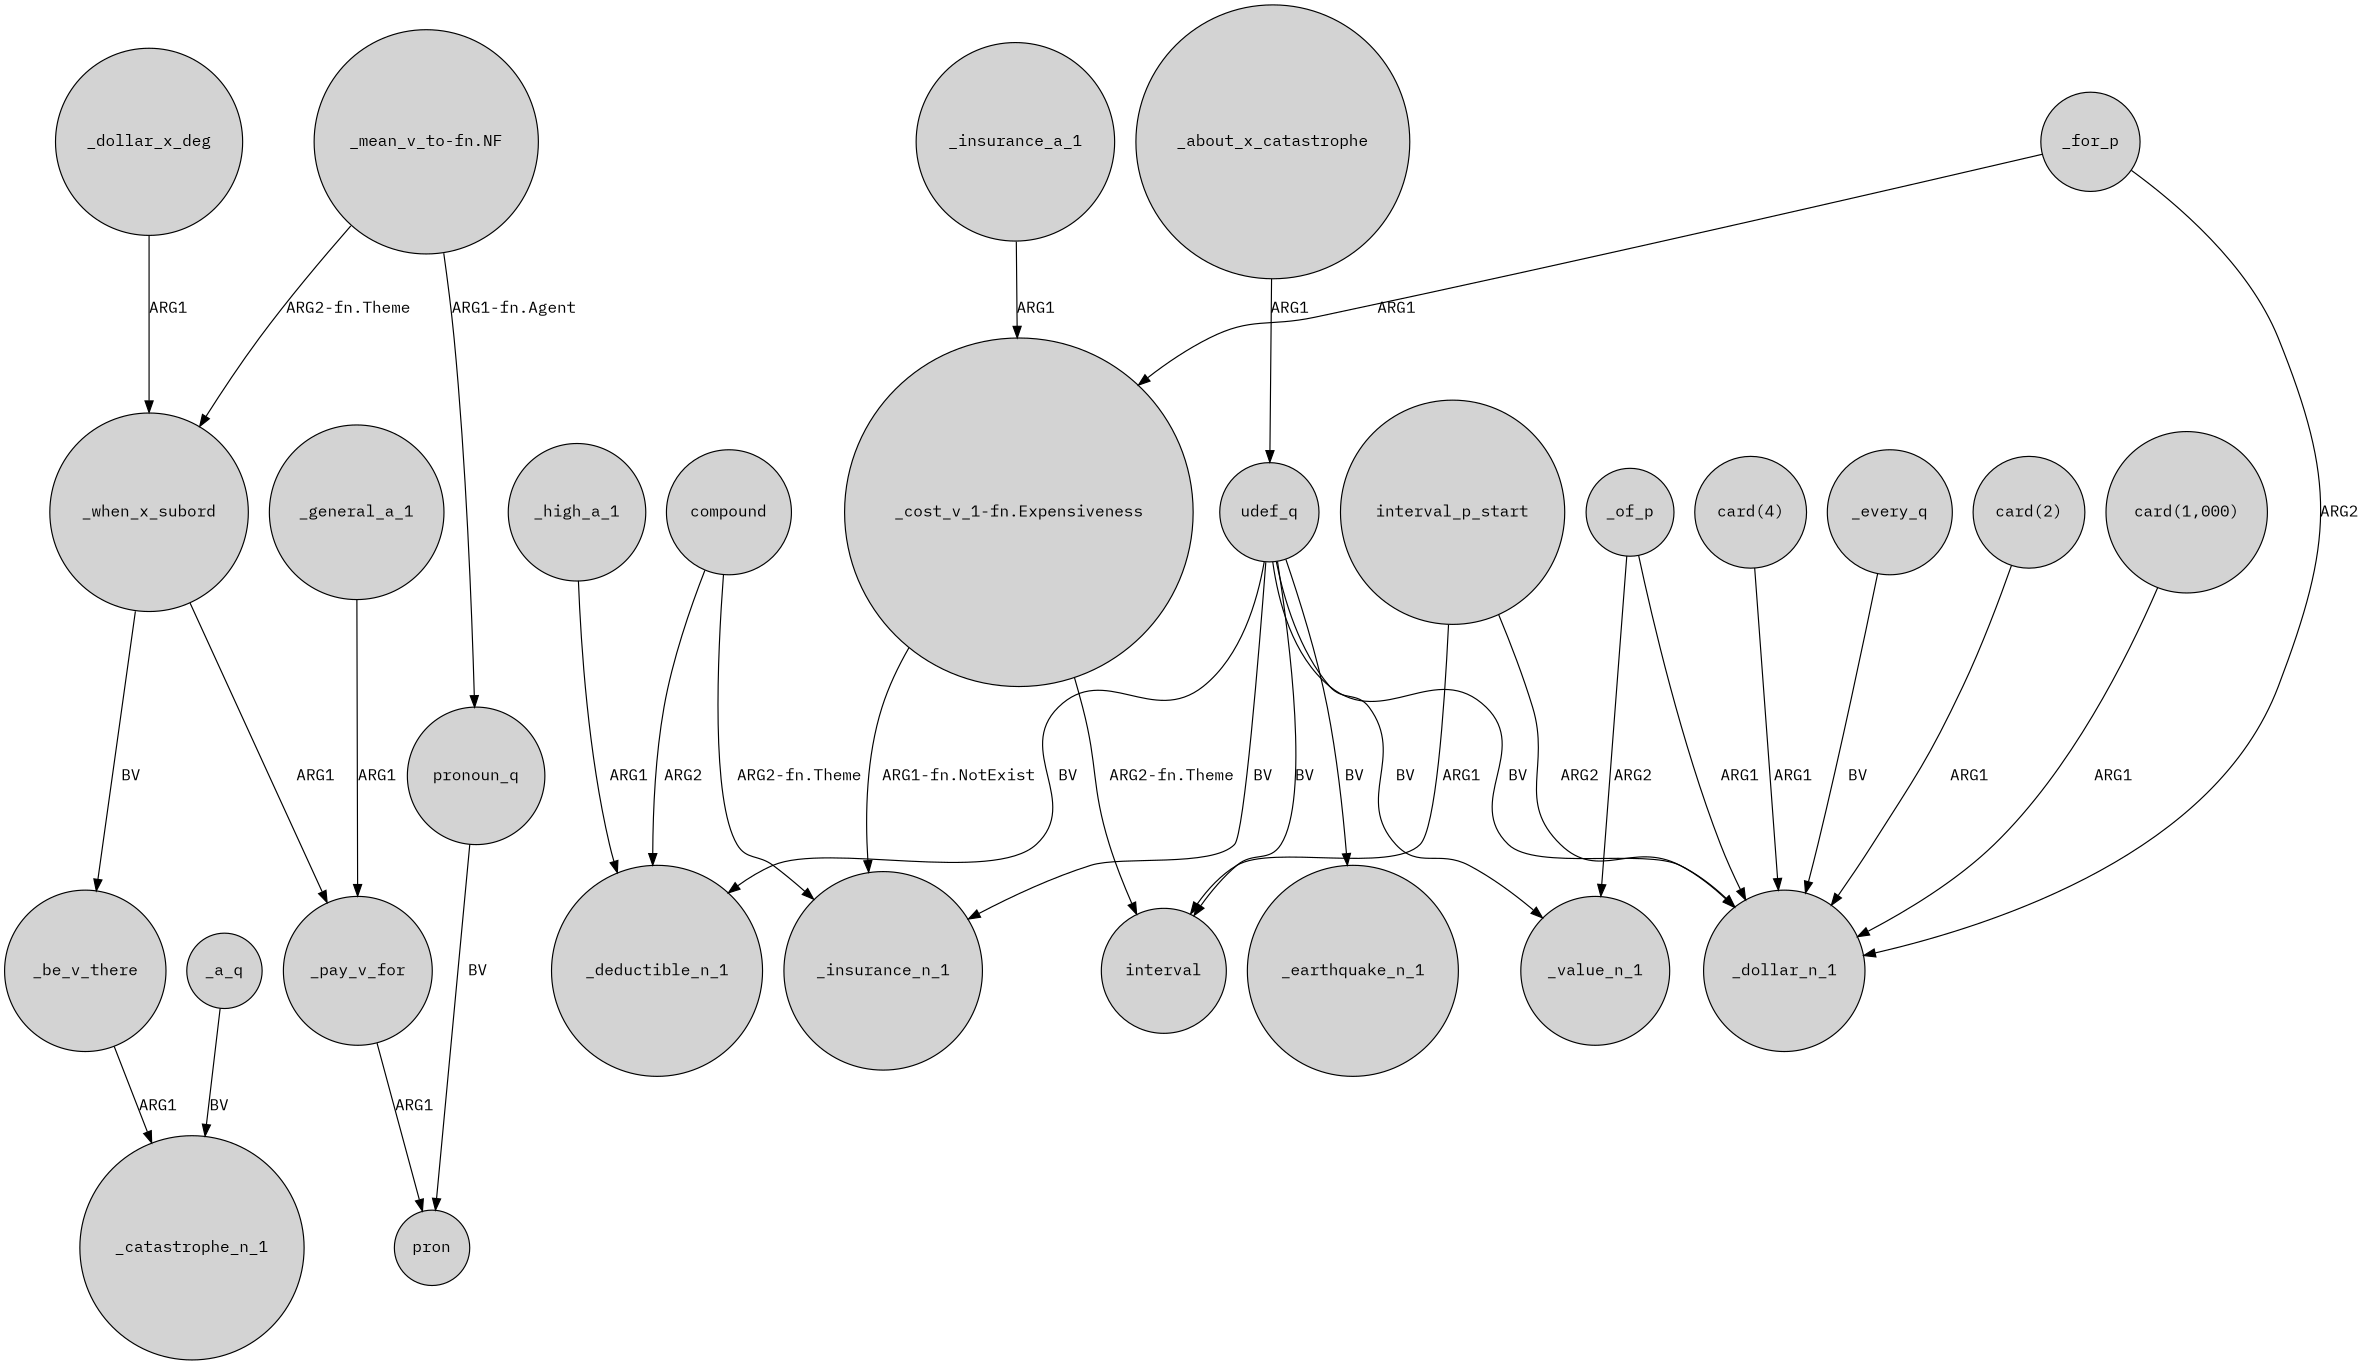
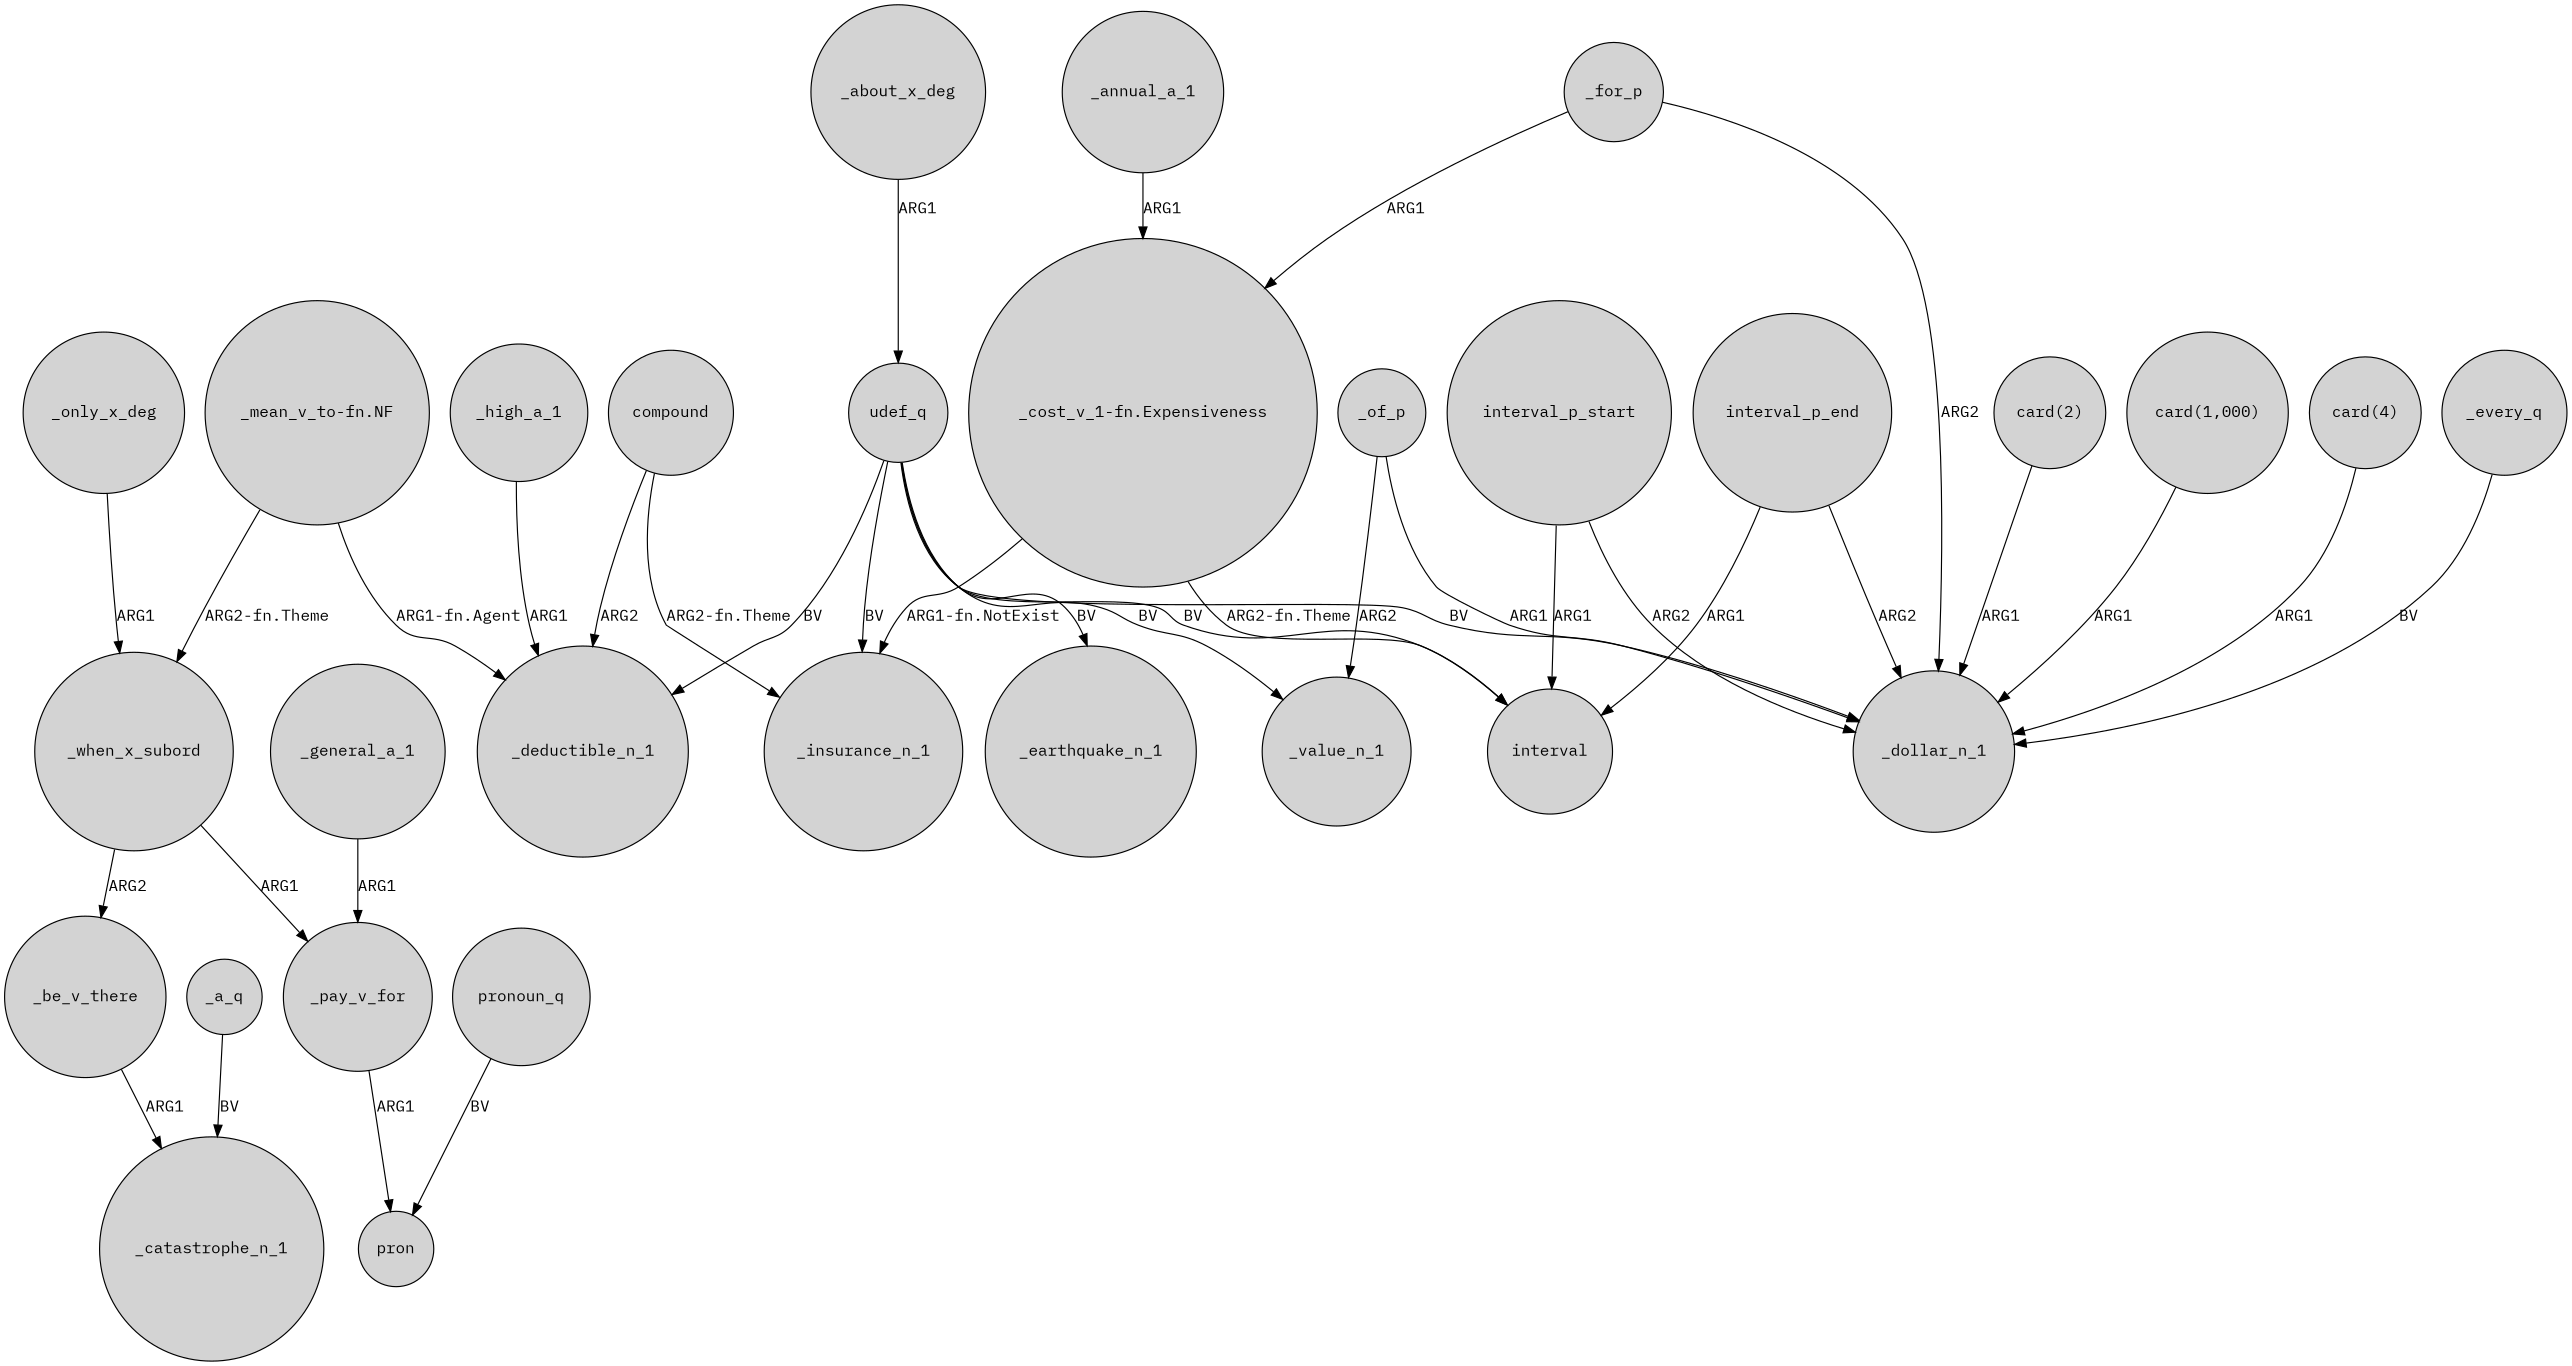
  digraph {
    fontname="IBM Plex Mono"
    node [fontname="IBM Plex Mono" shape=circle style=filled]
    edge [fontname="IBM Plex Mono"]
-   _only_x_deg [label=_dollar_x_deg]
+   _only_x_deg
    _when_x_subord
    _be_v_there
    _pay_v_for
    _catastrophe_n_1
    pron
    compound
    _insurance_n_1
    _deductible_n_1
    _for_p
    "_cost_v_1-fn.Expensiveness"
    _dollar_n_1
    interval
    udef_q
    _earthquake_n_1
    _value_n_1
    _of_p
    "_mean_v_to-fn.NF"
    "card(2)"
-   _about_x_deg [label=_about_x_catastrophe]
+   _about_x_deg
    "card(1,000)"
-   _annual_a_1 [label=_insurance_a_1]
+   _annual_a_1
    pronoun_q
    interval_p_start
    _a_q
    _general_a_1
+   interval_p_end
    "card(4)"
    _high_a_1
    _every_q
    _only_x_deg -> _when_x_subord [label=ARG1]
-   _when_x_subord -> _be_v_there [label=BV]
+   _when_x_subord -> _be_v_there [label=ARG2]
    _when_x_subord -> _pay_v_for [label=ARG1]
    _be_v_there -> _catastrophe_n_1 [label=ARG1]
    _pay_v_for -> pron [label=ARG1]
    compound -> _insurance_n_1 [label="ARG2-fn.Theme"]
    compound -> _deductible_n_1 [label=ARG2]
    _for_p -> "_cost_v_1-fn.Expensiveness" [label=ARG1]
    _for_p -> _dollar_n_1 [label=ARG2]
    "_cost_v_1-fn.Expensiveness" -> _insurance_n_1 [label="ARG1-fn.NotExist"]
    "_cost_v_1-fn.Expensiveness" -> interval [label="ARG2-fn.Theme"]
    udef_q -> _insurance_n_1 [label=BV]
    udef_q -> _deductible_n_1 [label=BV]
    udef_q -> _dollar_n_1 [label=BV]
    udef_q -> interval [label=BV]
    udef_q -> _earthquake_n_1 [label=BV]
    udef_q -> _value_n_1 [label=BV]
    _of_p -> _dollar_n_1 [label=ARG1]
    _of_p -> _value_n_1 [label=ARG2]
    "_mean_v_to-fn.NF" -> _when_x_subord [label="ARG2-fn.Theme"]
-   "_mean_v_to-fn.NF" -> pronoun_q [label="ARG1-fn.Agent"]
+   "_mean_v_to-fn.NF" -> _deductible_n_1 [label="ARG1-fn.Agent"]
    "card(2)" -> _dollar_n_1 [label=ARG1]
    _about_x_deg -> udef_q [label=ARG1]
    "card(1,000)" -> _dollar_n_1 [label=ARG1]
    _annual_a_1 -> "_cost_v_1-fn.Expensiveness" [label=ARG1]
    pronoun_q -> pron [label=BV]
    interval_p_start -> _dollar_n_1 [label=ARG2]
    interval_p_start -> interval [label=ARG1]
    _a_q -> _catastrophe_n_1 [label=BV]
    _general_a_1 -> _pay_v_for [label=ARG1]
+   interval_p_end -> _dollar_n_1 [label=ARG2]
+   interval_p_end -> interval [label=ARG1]
    "card(4)" -> _dollar_n_1 [label=ARG1]
    _high_a_1 -> _deductible_n_1 [label=ARG1]
    _every_q -> _dollar_n_1 [label=BV]
  }
